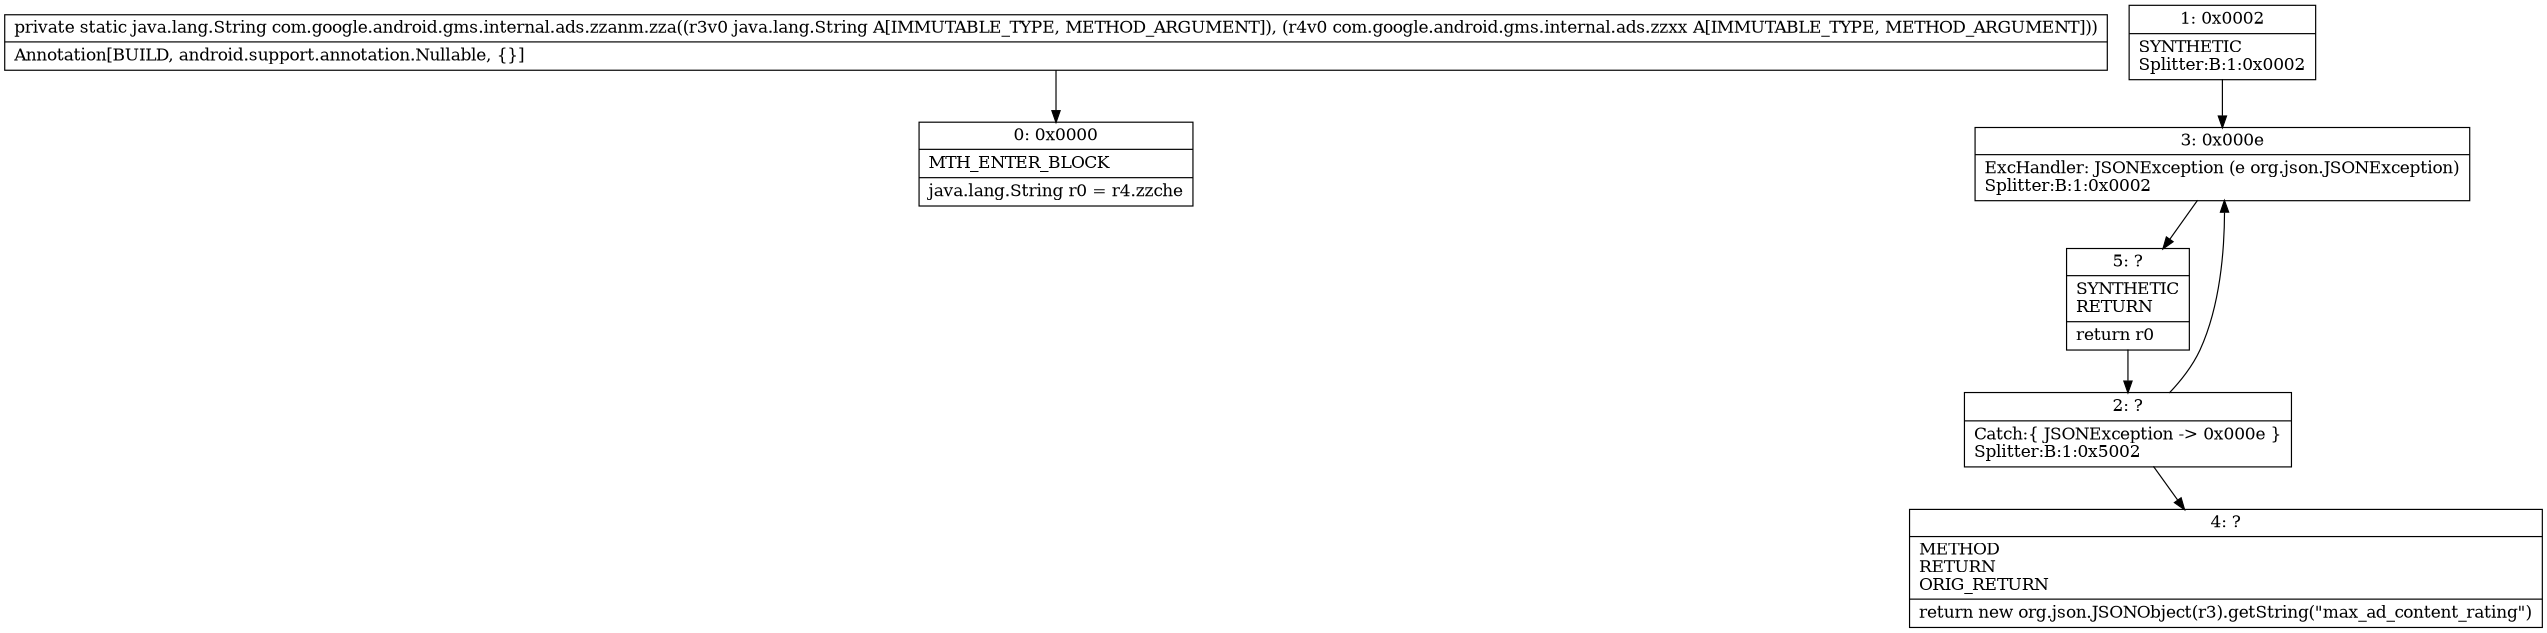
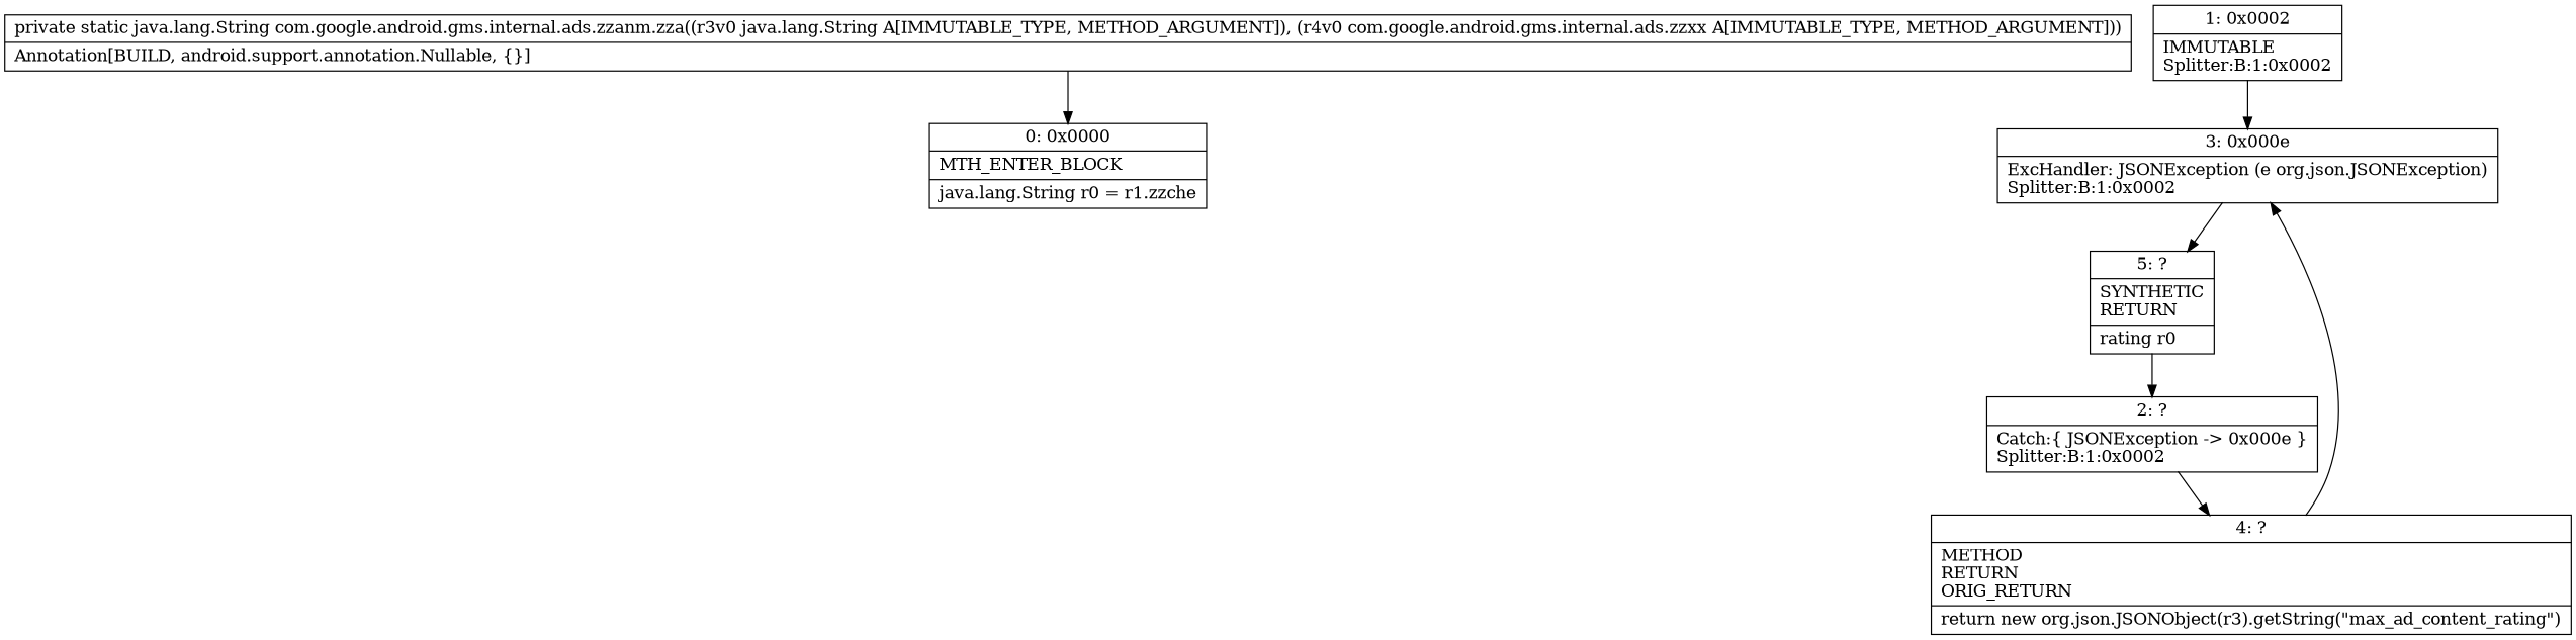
  digraph {
    node [shape=record]
-   n1 [label="{0\:\ 0x0000|MTH_ENTER_BLOCK\l|java.lang.String r0 = r4.zzche\l}"]
-   n2 [label="{1\:\ 0x0002|SYNTHETIC\lSplitter:B:1:0x0002\l}"]
+   n1 [label="{0\:\ 0x0000|MTH_ENTER_BLOCK\l|java.lang.String r0 = r1.zzche\l}"]
+   n2 [label="{1\:\ 0x0002|IMMUTABLE\lSplitter:B:1:0x0002\l}"]
    n3 [label="{3\:\ 0x000e|ExcHandler: JSONException (e org.json.JSONException)\lSplitter:B:1:0x0002\l}"]
-   n4 [label="{2\:\ ?|Catch:\{ JSONException \-\> 0x000e \}\lSplitter:B:1:0x5002\l}"]
+   n4 [label="{2\:\ ?|Catch:\{ JSONException \-\> 0x000e \}\lSplitter:B:1:0x0002\l}"]
    n5 [label="{4\:\ ?|METHOD\lRETURN\lORIG_RETURN\l|return new org.json.JSONObject(r3).getString(\"max_ad_content_rating\")\l}"]
-   n6 [label="{5\:\ ?|SYNTHETIC\lRETURN\l|return r0\l}"]
+   n6 [label="{5\:\ ?|SYNTHETIC\lRETURN\l|rating r0\l}"]
    n7 [label="{private static java.lang.String com.google.android.gms.internal.ads.zzanm.zza((r3v0 java.lang.String A[IMMUTABLE_TYPE, METHOD_ARGUMENT]), (r4v0 com.google.android.gms.internal.ads.zzxx A[IMMUTABLE_TYPE, METHOD_ARGUMENT]))  | Annotation[BUILD, android.support.annotation.Nullable, \{\}]\l}"]
    n2 -> n3
    n3 -> n6
-   n4 -> n3
+   n5 -> n3
    n4 -> n5
    n6 -> n4
    n7 -> n1
  }
